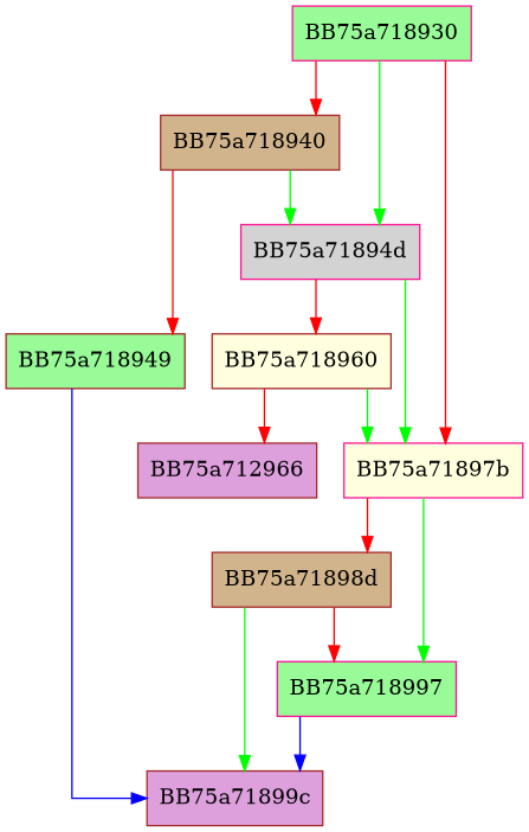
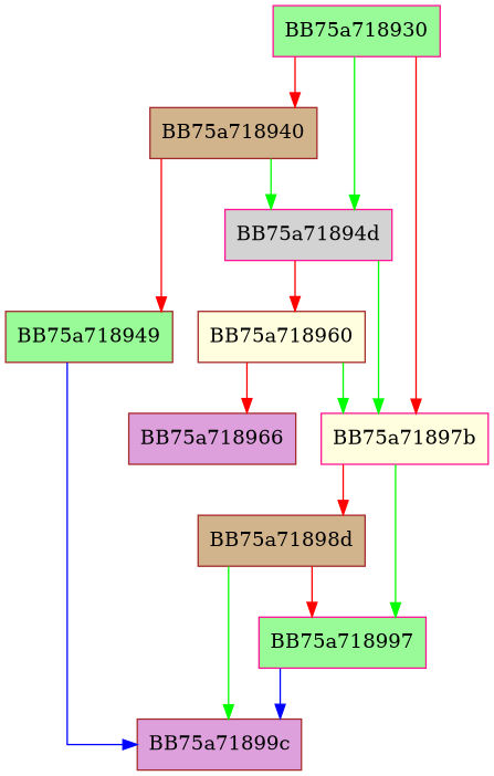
  digraph {
    splines=ortho
    node [color=brown fillcolor=palegreen shape=box style=filled]
    edge [color=red]
    BB75a71894d [color=deeppink fillcolor=lightgrey]
    BB75a718930 [color=deeppink]
    BB75a718940 [fillcolor=tan]
    BB75a71897b [color=deeppink fillcolor=lightyellow]
    BB75a718960 [fillcolor=lightyellow]
    BB75a718949
    BB75a718997 [color=deeppink]
    BB75a71898d [fillcolor=tan]
-   BB75a718966 [fillcolor=plum label=BB75a712966]
+   BB75a718966 [fillcolor=plum]
    BB75a71899c [fillcolor=plum]
    BB75a71894d -> BB75a71897b [color=green]
    BB75a71894d -> BB75a718960
    BB75a718930 -> BB75a71894d [color=green]
    BB75a718930 -> BB75a718940
    BB75a718930 -> BB75a71897b
    BB75a718940 -> BB75a71894d [color=green]
    BB75a718940 -> BB75a718949
    BB75a71897b -> BB75a718997 [color=green]
    BB75a71897b -> BB75a71898d
    BB75a718960 -> BB75a71897b [color=green]
    BB75a718960 -> BB75a718966
    BB75a718949 -> BB75a71899c [color=blue]
    BB75a718997 -> BB75a71899c [color=blue]
    BB75a71898d -> BB75a718997
    BB75a71898d -> BB75a71899c [color=green]
  }
